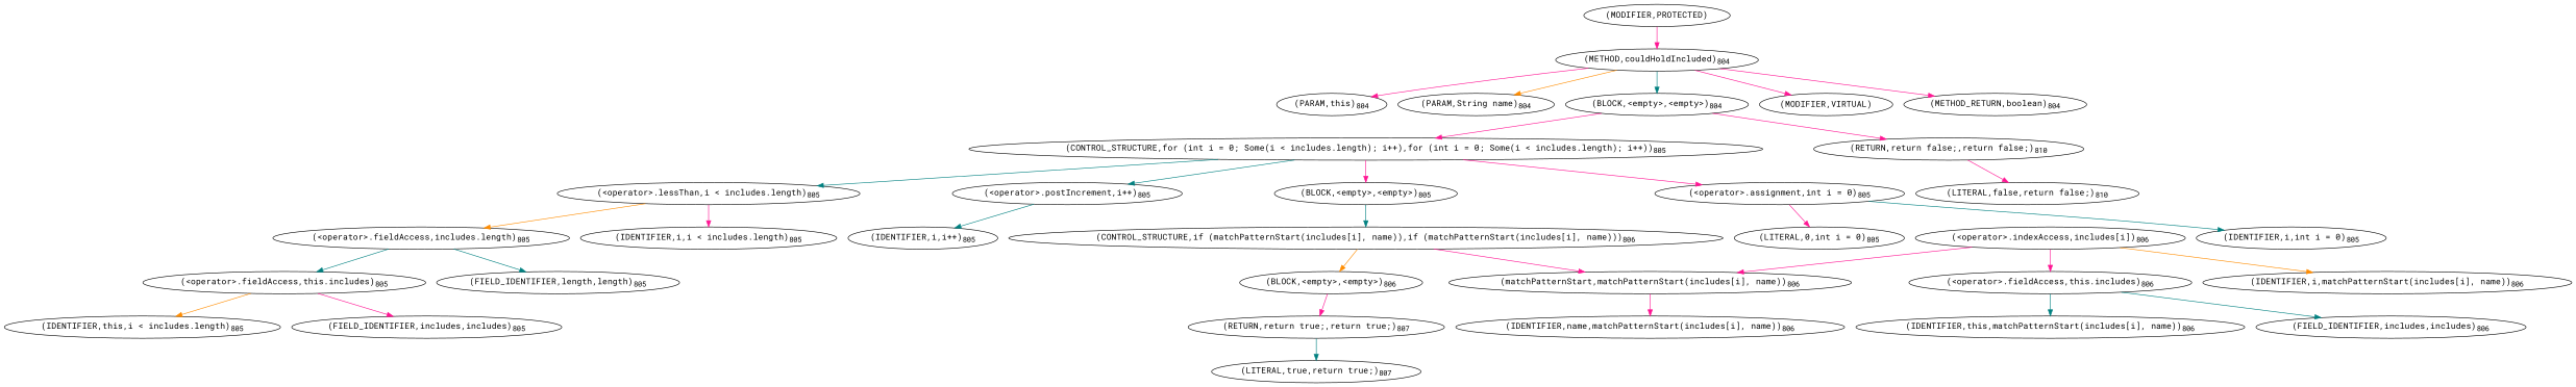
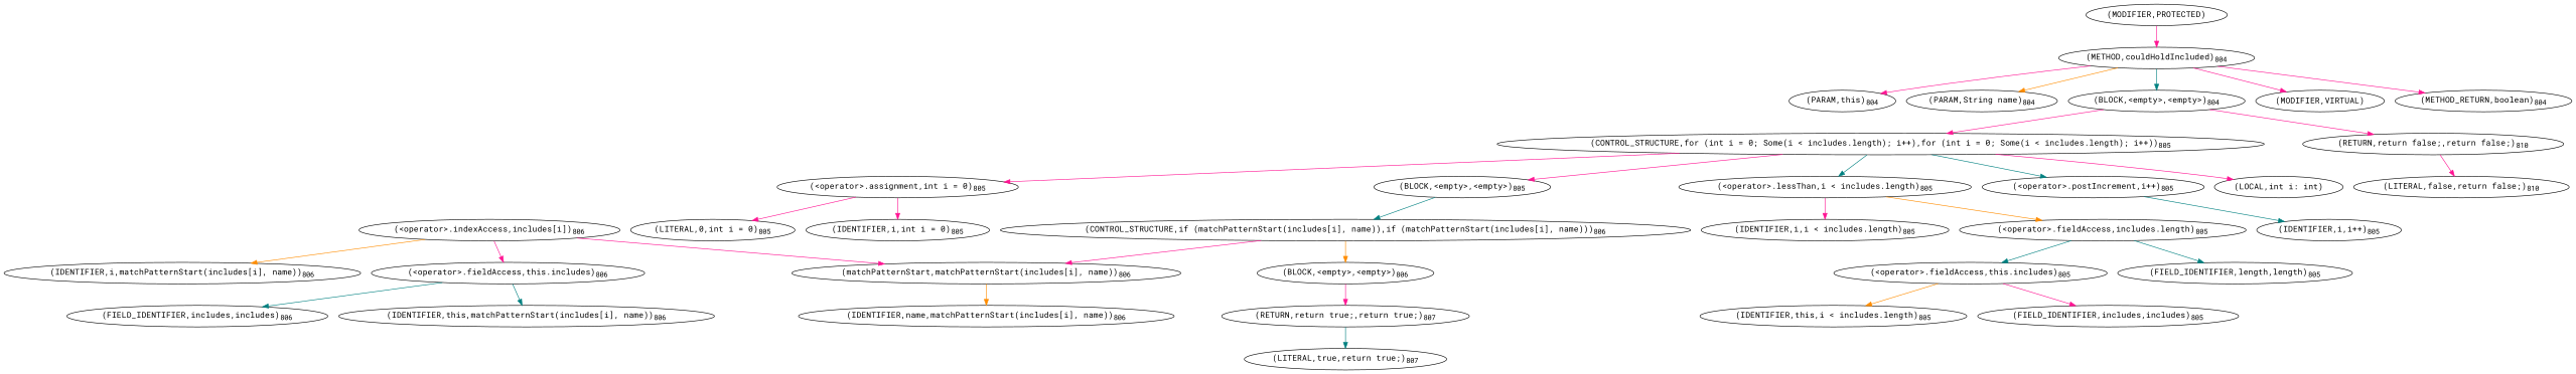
  digraph {
    fontname="Roboto Mono"
    node [fontname="Roboto Mono"]
    edge [color=deeppink fontname="Roboto Mono"]
    n1 [label=<(METHOD,couldHoldIncluded)<SUB>804</SUB>>]
    n2 [label=<(PARAM,this)<SUB>804</SUB>>]
    n3 [label=<(PARAM,String name)<SUB>804</SUB>>]
    n4 [label=<(BLOCK,&lt;empty&gt;,&lt;empty&gt;)<SUB>804</SUB>>]
    n5 [label=<(MODIFIER,VIRTUAL)>]
    n6 [label=<(METHOD_RETURN,boolean)<SUB>804</SUB>>]
    n7 [label=<(CONTROL_STRUCTURE,for (int i = 0; Some(i &lt; includes.length); i++),for (int i = 0; Some(i &lt; includes.length); i++))<SUB>805</SUB>>]
    n8 [label=<(RETURN,return false;,return false;)<SUB>810</SUB>>]
    n9 [label=<(MODIFIER,PROTECTED)>]
+   n10 [label=<(LOCAL,int i: int)>]
    n11 [label=<(&lt;operator&gt;.assignment,int i = 0)<SUB>805</SUB>>]
    n12 [label=<(&lt;operator&gt;.lessThan,i &lt; includes.length)<SUB>805</SUB>>]
    n13 [label=<(&lt;operator&gt;.postIncrement,i++)<SUB>805</SUB>>]
    n14 [label=<(BLOCK,&lt;empty&gt;,&lt;empty&gt;)<SUB>805</SUB>>]
    n15 [label=<(LITERAL,false,return false;)<SUB>810</SUB>>]
    n16 [label=<(IDENTIFIER,i,int i = 0)<SUB>805</SUB>>]
    n17 [label=<(LITERAL,0,int i = 0)<SUB>805</SUB>>]
    n18 [label=<(IDENTIFIER,i,i &lt; includes.length)<SUB>805</SUB>>]
    n19 [label=<(&lt;operator&gt;.fieldAccess,includes.length)<SUB>805</SUB>>]
    n20 [label=<(IDENTIFIER,i,i++)<SUB>805</SUB>>]
    n21 [label=<(CONTROL_STRUCTURE,if (matchPatternStart(includes[i], name)),if (matchPatternStart(includes[i], name)))<SUB>806</SUB>>]
    n22 [label=<(&lt;operator&gt;.fieldAccess,this.includes)<SUB>805</SUB>>]
    n23 [label=<(FIELD_IDENTIFIER,length,length)<SUB>805</SUB>>]
    n24 [label=<(IDENTIFIER,this,i &lt; includes.length)<SUB>805</SUB>>]
    n25 [label=<(FIELD_IDENTIFIER,includes,includes)<SUB>805</SUB>>]
    n26 [label=<(matchPatternStart,matchPatternStart(includes[i], name))<SUB>806</SUB>>]
    n27 [label=<(BLOCK,&lt;empty&gt;,&lt;empty&gt;)<SUB>806</SUB>>]
    n28 [label=<(IDENTIFIER,name,matchPatternStart(includes[i], name))<SUB>806</SUB>>]
    n29 [label=<(RETURN,return true;,return true;)<SUB>807</SUB>>]
    n30 [label=<(&lt;operator&gt;.indexAccess,includes[i])<SUB>806</SUB>>]
    n31 [label=<(&lt;operator&gt;.fieldAccess,this.includes)<SUB>806</SUB>>]
    n32 [label=<(IDENTIFIER,i,matchPatternStart(includes[i], name))<SUB>806</SUB>>]
    n33 [label=<(IDENTIFIER,this,matchPatternStart(includes[i], name))<SUB>806</SUB>>]
    n34 [label=<(FIELD_IDENTIFIER,includes,includes)<SUB>806</SUB>>]
    n35 [label=<(LITERAL,true,return true;)<SUB>807</SUB>>]
    n1 -> n2
    n1 -> n3 [color=darkorange]
    n1 -> n4 [color=teal]
    n1 -> n5
    n1 -> n6
    n4 -> n7
    n4 -> n8
+   n7 -> n10
    n7 -> n11
    n7 -> n12 [color=teal]
    n7 -> n13 [color=teal]
    n7 -> n14
    n8 -> n15
    n9 -> n1
-   n11 -> n16 [color=teal]
+   n11 -> n16
    n11 -> n17
    n12 -> n18
    n12 -> n19 [color=darkorange]
    n13 -> n20 [color=teal]
    n14 -> n21 [color=teal]
    n19 -> n22 [color=teal]
    n19 -> n23 [color=teal]
    n21 -> n26
    n21 -> n27 [color=darkorange]
    n22 -> n24 [color=darkorange]
    n22 -> n25
-   n26 -> n28
+   n26 -> n28 [color=darkorange]
    n27 -> n29
    n29 -> n35 [color=teal]
    n30 -> n26
    n30 -> n31
    n30 -> n32 [color=darkorange]
    n31 -> n33 [color=teal]
    n31 -> n34 [color=teal]
  }
